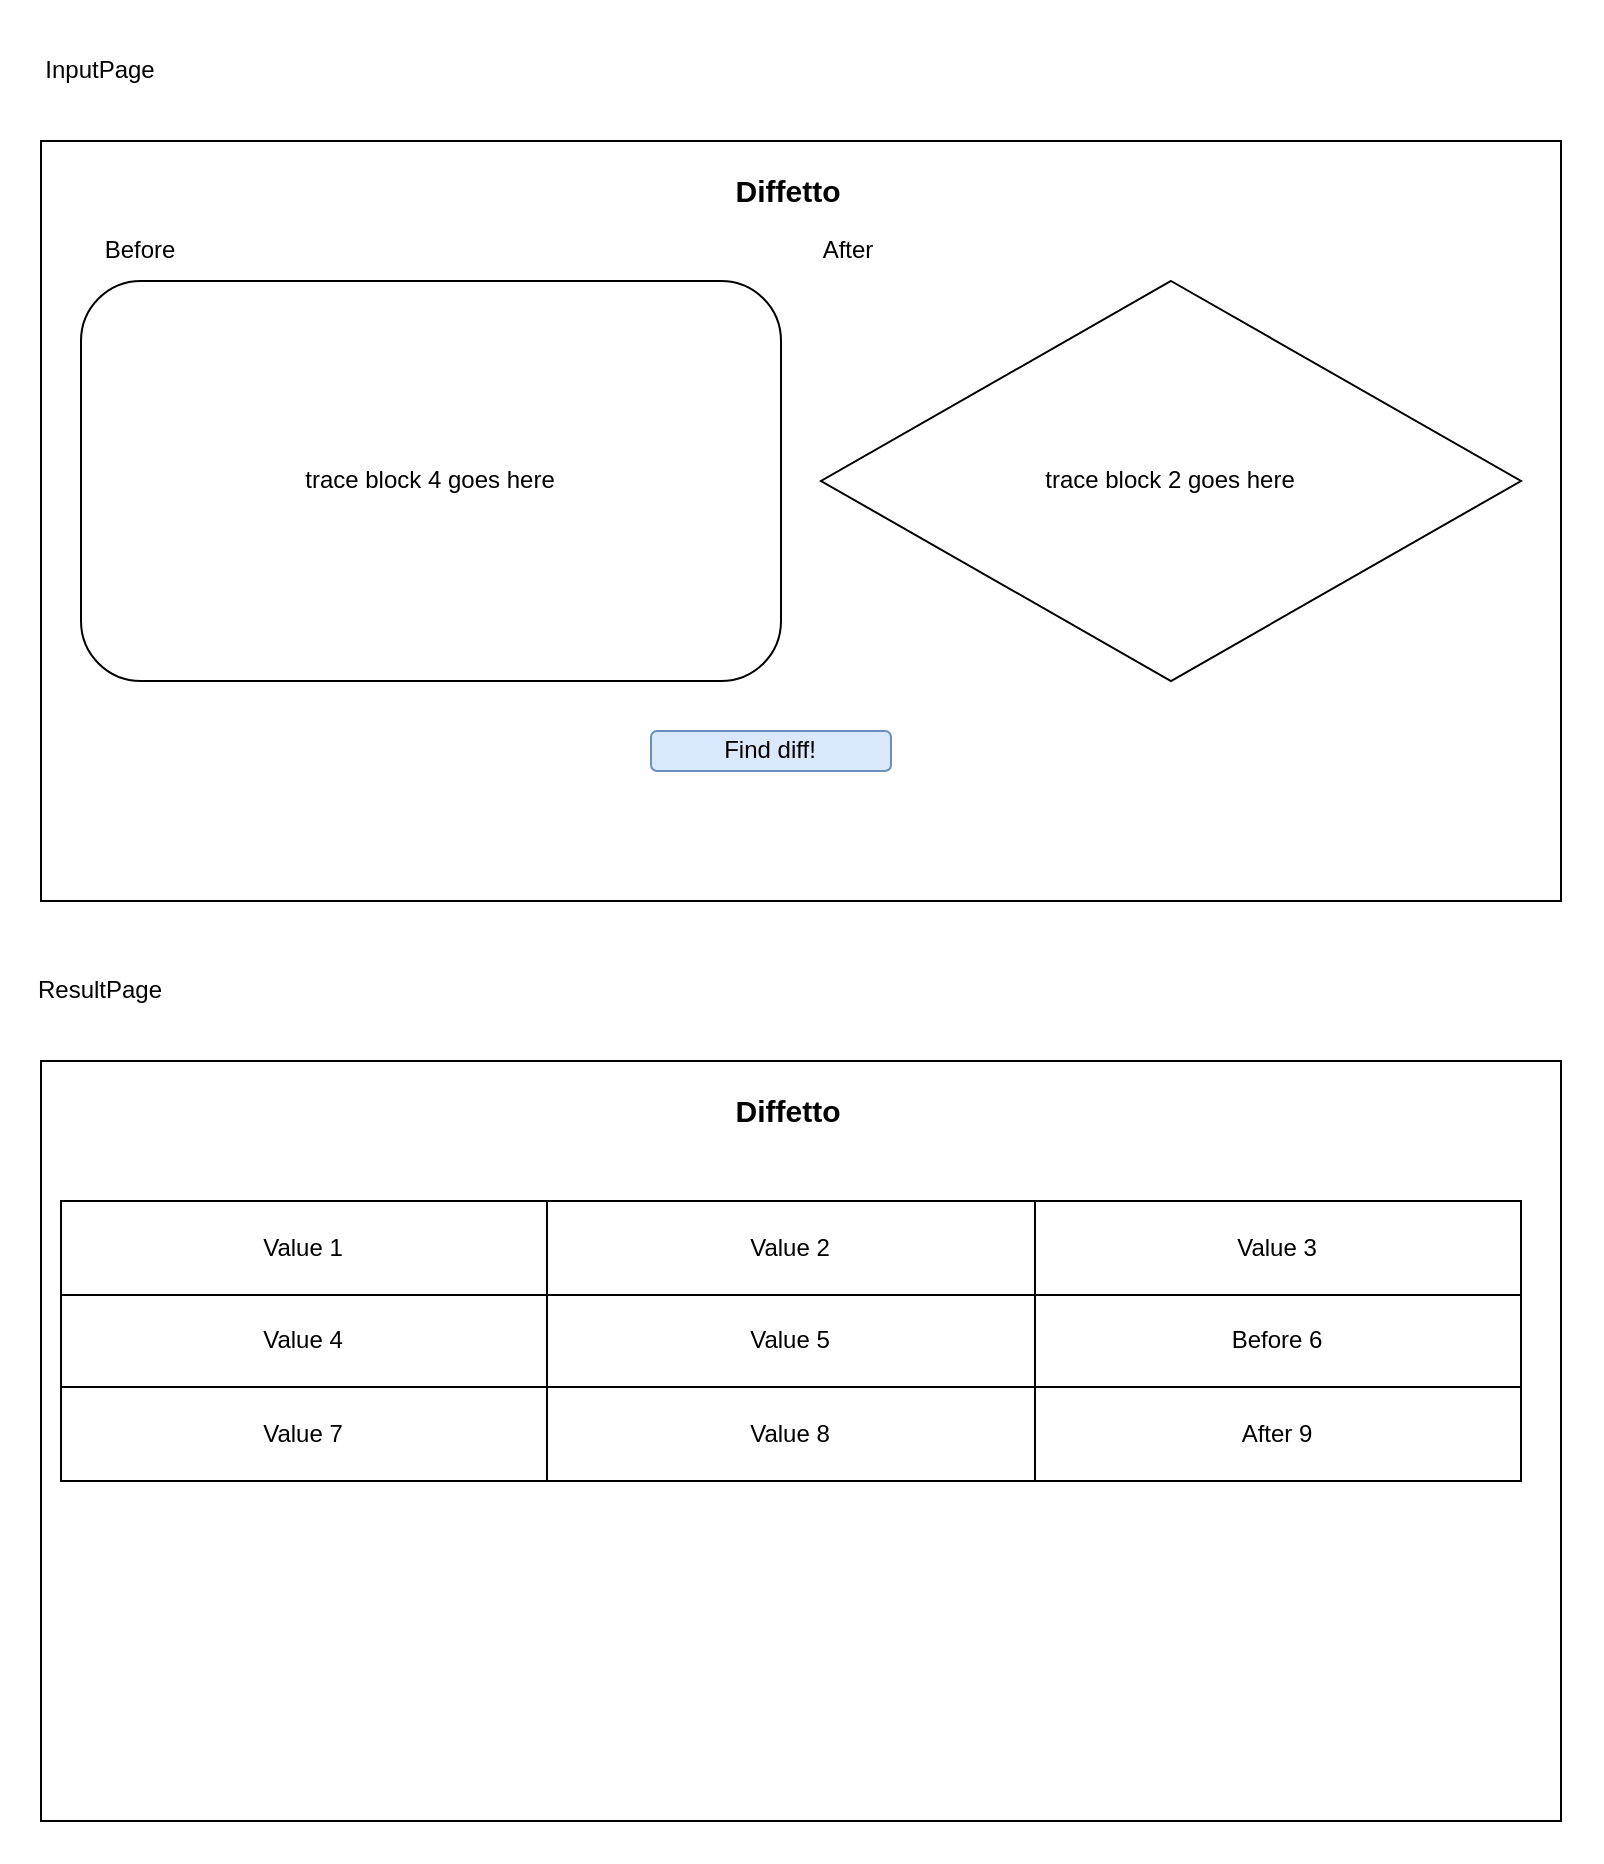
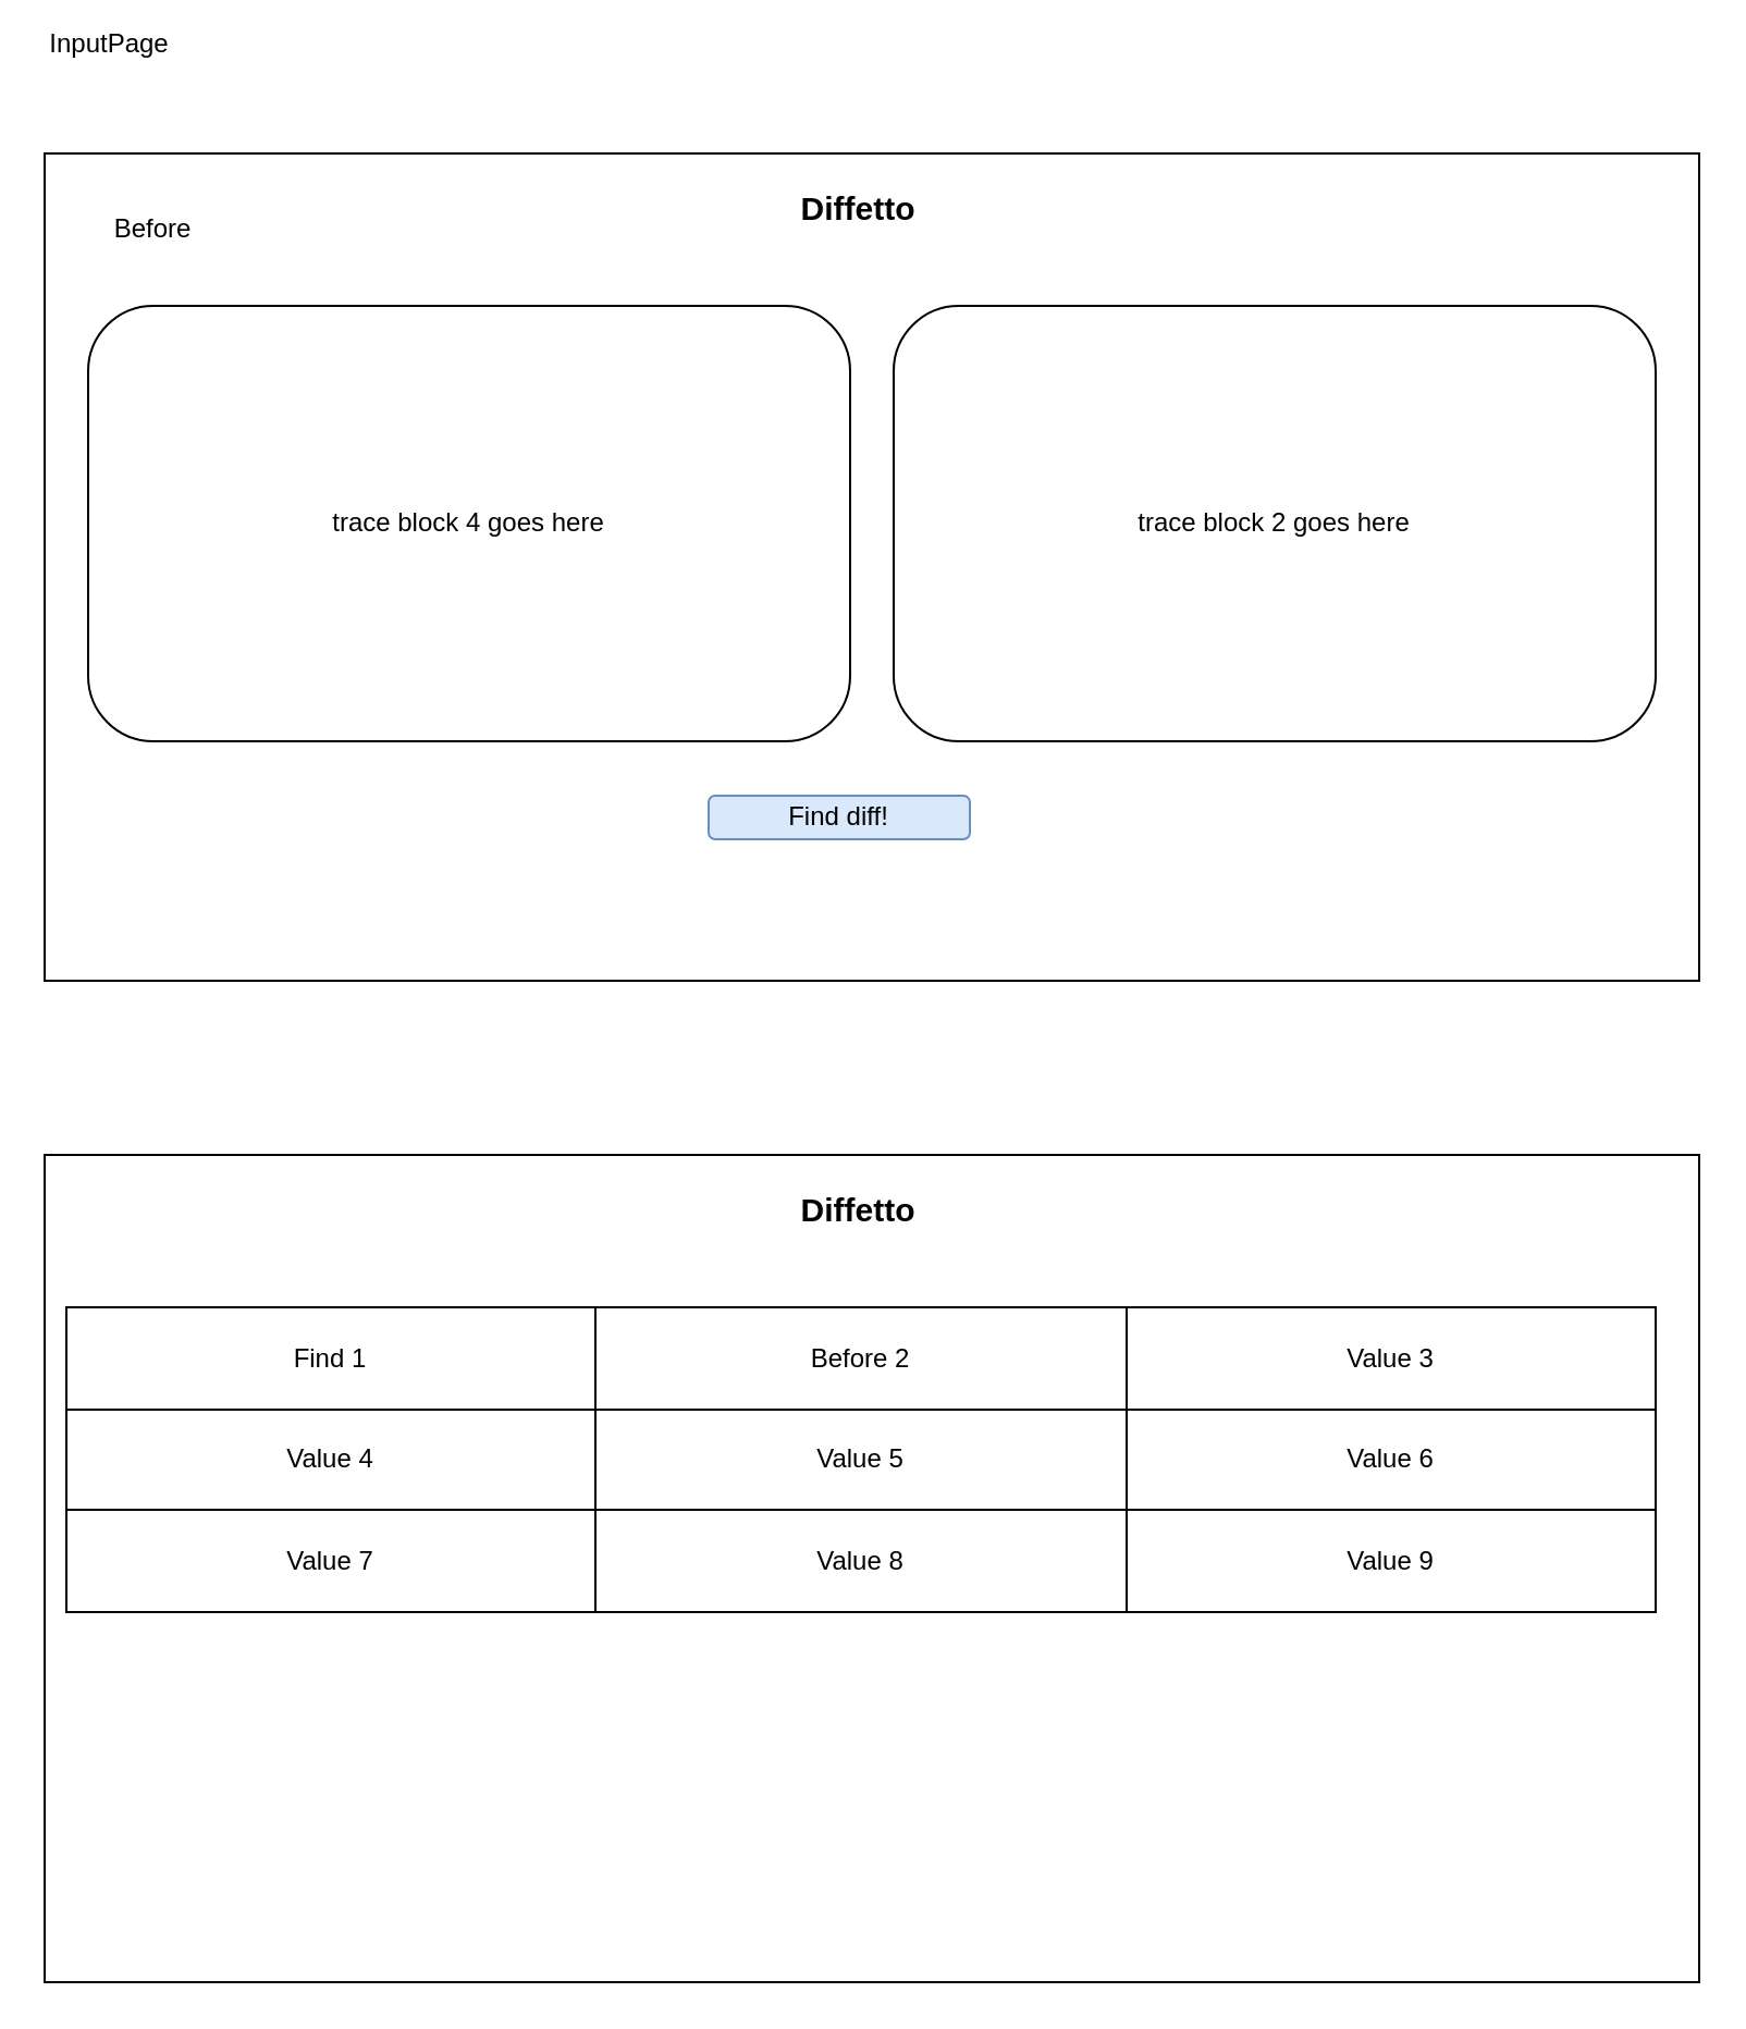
  <mxCell id="0" />
  <mxCell id="1" parent="0" />
  <mxCell id="2" value="" style="rounded=0;whiteSpace=wrap;html=1;" vertex="1" parent="1"><mxGeometry x="20" y="70" width="760" height="380" as="geometry" /></mxCell>
  <mxCell id="3" value="&lt;b&gt;&lt;font style=&quot;font-size: 15px;&quot;&gt;Diffetto&lt;/font&gt;&lt;/b&gt;" style="text;html=1;strokeColor=none;fillColor=none;align=center;verticalAlign=middle;whiteSpace=wrap;rounded=0;" vertex="1" parent="1"><mxGeometry x="364" y="80" width="60" height="30" as="geometry" /></mxCell>
- <mxCell id="4" value="InputPage" style="text;html=1;strokeColor=none;fillColor=none;align=center;verticalAlign=middle;whiteSpace=wrap;rounded=0;" vertex="1" parent="1"><mxGeometry x="20" y="20" width="60" height="30" as="geometry" /></mxCell>
+ <mxCell id="4" value="InputPage" style="text;html=1;strokeColor=none;fillColor=none;align=center;verticalAlign=middle;whiteSpace=wrap;rounded=0;" vertex="1" parent="1"><mxGeometry x="20" y="5" width="60" height="30" as="geometry" /></mxCell>
  <mxCell id="5" value="" style="rounded=0;whiteSpace=wrap;html=1;" vertex="1" parent="1"><mxGeometry x="20" y="530" width="760" height="380" as="geometry" /></mxCell>
  <mxCell id="6" value="&lt;b&gt;&lt;font style=&quot;font-size: 15px;&quot;&gt;Diffetto&lt;/font&gt;&lt;/b&gt;" style="text;html=1;strokeColor=none;fillColor=none;align=center;verticalAlign=middle;whiteSpace=wrap;rounded=0;" vertex="1" parent="1"><mxGeometry x="364" y="540" width="60" height="30" as="geometry" /></mxCell>
- <mxCell id="7" value="ResultPage" style="text;html=1;strokeColor=none;fillColor=none;align=center;verticalAlign=middle;whiteSpace=wrap;rounded=0;" vertex="1" parent="1"><mxGeometry x="20" y="480" width="60" height="30" as="geometry" /></mxCell>
  <mxCell id="8" value="trace block 4 goes here" style="rounded=1;whiteSpace=wrap;html=1;" vertex="1" parent="1"><mxGeometry x="40" y="140" width="350" height="200" as="geometry" /></mxCell>
- <mxCell id="9" value="trace block 2 goes here" style="rhombus;whiteSpace=wrap;html=1;" vertex="1" parent="1"><mxGeometry x="410" y="140" width="350" height="200" as="geometry" /></mxCell>
- <mxCell id="10" value="Before" style="text;html=1;strokeColor=none;fillColor=none;align=center;verticalAlign=middle;whiteSpace=wrap;rounded=0;" vertex="1" parent="1"><mxGeometry x="40" y="110" width="60" height="30" as="geometry" /></mxCell>
- <mxCell id="11" value="After" style="text;html=1;strokeColor=none;fillColor=none;align=center;verticalAlign=middle;whiteSpace=wrap;rounded=0;" vertex="1" parent="1"><mxGeometry x="394" y="110" width="60" height="30" as="geometry" /></mxCell>
+ <mxCell id="9" value="trace block 2 goes here" style="rounded=1;whiteSpace=wrap;html=1;" vertex="1" parent="1"><mxGeometry x="410" y="140" width="350" height="200" as="geometry" /></mxCell>
+ <mxCell id="10" value="Before" style="text;html=1;strokeColor=none;fillColor=none;align=center;verticalAlign=middle;whiteSpace=wrap;rounded=0;" vertex="1" parent="1"><mxGeometry x="40" y="90" width="60" height="30" as="geometry" /></mxCell>
  <mxCell id="12" value="Find diff!" style="rounded=1;whiteSpace=wrap;html=1;fillColor=#dae8fc;strokeColor=#6c8ebf;" vertex="1" parent="1"><mxGeometry x="325" y="365" width="120" height="20" as="geometry" /></mxCell>
  <mxCell id="13" value="" style="childLayout=tableLayout;recursiveResize=0;shadow=0;fillColor=none;" vertex="1" parent="1"><mxGeometry x="30" y="600" width="730" height="140" as="geometry" /></mxCell>
  <mxCell id="14" value="" style="shape=tableRow;horizontal=0;startSize=0;swimlaneHead=0;swimlaneBody=0;top=0;left=0;bottom=0;right=0;dropTarget=0;collapsible=0;recursiveResize=0;expand=0;fontStyle=0;fillColor=none;strokeColor=inherit;" vertex="1" parent="13"><mxGeometry width="730" height="47" as="geometry" /></mxCell>
- <mxCell id="15" value="Value 1" style="connectable=0;recursiveResize=0;strokeColor=inherit;fillColor=none;align=center;whiteSpace=wrap;html=1;" vertex="1" parent="14"><mxGeometry width="243" height="47" as="geometry"><mxRectangle width="243" height="47" as="alternateBounds" /></mxGeometry></mxCell>
- <mxCell id="16" value="Value 2" style="connectable=0;recursiveResize=0;strokeColor=inherit;fillColor=none;align=center;whiteSpace=wrap;html=1;" vertex="1" parent="14"><mxGeometry x="243" width="244" height="47" as="geometry"><mxRectangle width="244" height="47" as="alternateBounds" /></mxGeometry></mxCell>
+ <mxCell id="15" value="Find 1" style="connectable=0;recursiveResize=0;strokeColor=inherit;fillColor=none;align=center;whiteSpace=wrap;html=1;" vertex="1" parent="14"><mxGeometry width="243" height="47" as="geometry"><mxRectangle width="243" height="47" as="alternateBounds" /></mxGeometry></mxCell>
+ <mxCell id="16" value="Before 2" style="connectable=0;recursiveResize=0;strokeColor=inherit;fillColor=none;align=center;whiteSpace=wrap;html=1;" vertex="1" parent="14"><mxGeometry x="243" width="244" height="47" as="geometry"><mxRectangle width="244" height="47" as="alternateBounds" /></mxGeometry></mxCell>
  <mxCell id="17" value="Value 3" style="connectable=0;recursiveResize=0;strokeColor=inherit;fillColor=none;align=center;whiteSpace=wrap;html=1;" vertex="1" parent="14"><mxGeometry x="487" width="243" height="47" as="geometry"><mxRectangle width="243" height="47" as="alternateBounds" /></mxGeometry></mxCell>
  <mxCell id="18" style="shape=tableRow;horizontal=0;startSize=0;swimlaneHead=0;swimlaneBody=0;top=0;left=0;bottom=0;right=0;dropTarget=0;collapsible=0;recursiveResize=0;expand=0;fontStyle=0;fillColor=none;strokeColor=inherit;" vertex="1" parent="13"><mxGeometry y="47" width="730" height="46" as="geometry" /></mxCell>
  <mxCell id="19" value="Value 4" style="connectable=0;recursiveResize=0;strokeColor=inherit;fillColor=none;align=center;whiteSpace=wrap;html=1;" vertex="1" parent="18"><mxGeometry width="243" height="46" as="geometry"><mxRectangle width="243" height="46" as="alternateBounds" /></mxGeometry></mxCell>
  <mxCell id="20" value="Value 5" style="connectable=0;recursiveResize=0;strokeColor=inherit;fillColor=none;align=center;whiteSpace=wrap;html=1;" vertex="1" parent="18"><mxGeometry x="243" width="244" height="46" as="geometry"><mxRectangle width="244" height="46" as="alternateBounds" /></mxGeometry></mxCell>
- <mxCell id="21" value="Before 6" style="connectable=0;recursiveResize=0;strokeColor=inherit;fillColor=none;align=center;whiteSpace=wrap;html=1;" vertex="1" parent="18"><mxGeometry x="487" width="243" height="46" as="geometry"><mxRectangle width="243" height="46" as="alternateBounds" /></mxGeometry></mxCell>
+ <mxCell id="21" value="Value 6" style="connectable=0;recursiveResize=0;strokeColor=inherit;fillColor=none;align=center;whiteSpace=wrap;html=1;" vertex="1" parent="18"><mxGeometry x="487" width="243" height="46" as="geometry"><mxRectangle width="243" height="46" as="alternateBounds" /></mxGeometry></mxCell>
  <mxCell id="22" style="shape=tableRow;horizontal=0;startSize=0;swimlaneHead=0;swimlaneBody=0;top=0;left=0;bottom=0;right=0;dropTarget=0;collapsible=0;recursiveResize=0;expand=0;fontStyle=0;fillColor=none;strokeColor=inherit;" vertex="1" parent="13"><mxGeometry y="93" width="730" height="47" as="geometry" /></mxCell>
  <mxCell id="23" value="Value 7" style="connectable=0;recursiveResize=0;strokeColor=inherit;fillColor=none;align=center;whiteSpace=wrap;html=1;" vertex="1" parent="22"><mxGeometry width="243" height="47" as="geometry"><mxRectangle width="243" height="47" as="alternateBounds" /></mxGeometry></mxCell>
  <mxCell id="24" value="Value 8" style="connectable=0;recursiveResize=0;strokeColor=inherit;fillColor=none;align=center;whiteSpace=wrap;html=1;" vertex="1" parent="22"><mxGeometry x="243" width="244" height="47" as="geometry"><mxRectangle width="244" height="47" as="alternateBounds" /></mxGeometry></mxCell>
- <mxCell id="25" value="After 9" style="connectable=0;recursiveResize=0;strokeColor=inherit;fillColor=none;align=center;whiteSpace=wrap;html=1;" vertex="1" parent="22"><mxGeometry x="487" width="243" height="47" as="geometry"><mxRectangle width="243" height="47" as="alternateBounds" /></mxGeometry></mxCell>
+ <mxCell id="25" value="Value 9" style="connectable=0;recursiveResize=0;strokeColor=inherit;fillColor=none;align=center;whiteSpace=wrap;html=1;" vertex="1" parent="22"><mxGeometry x="487" width="243" height="47" as="geometry"><mxRectangle width="243" height="47" as="alternateBounds" /></mxGeometry></mxCell>
